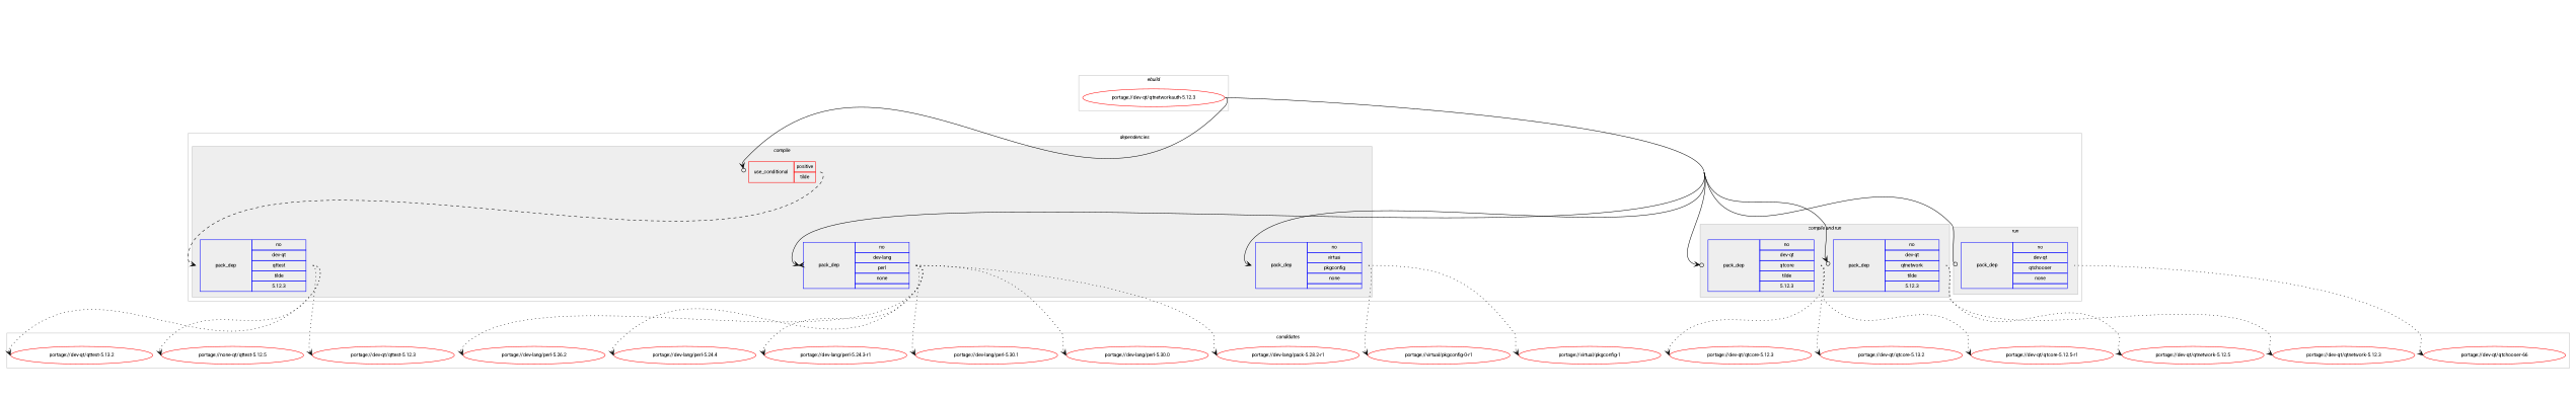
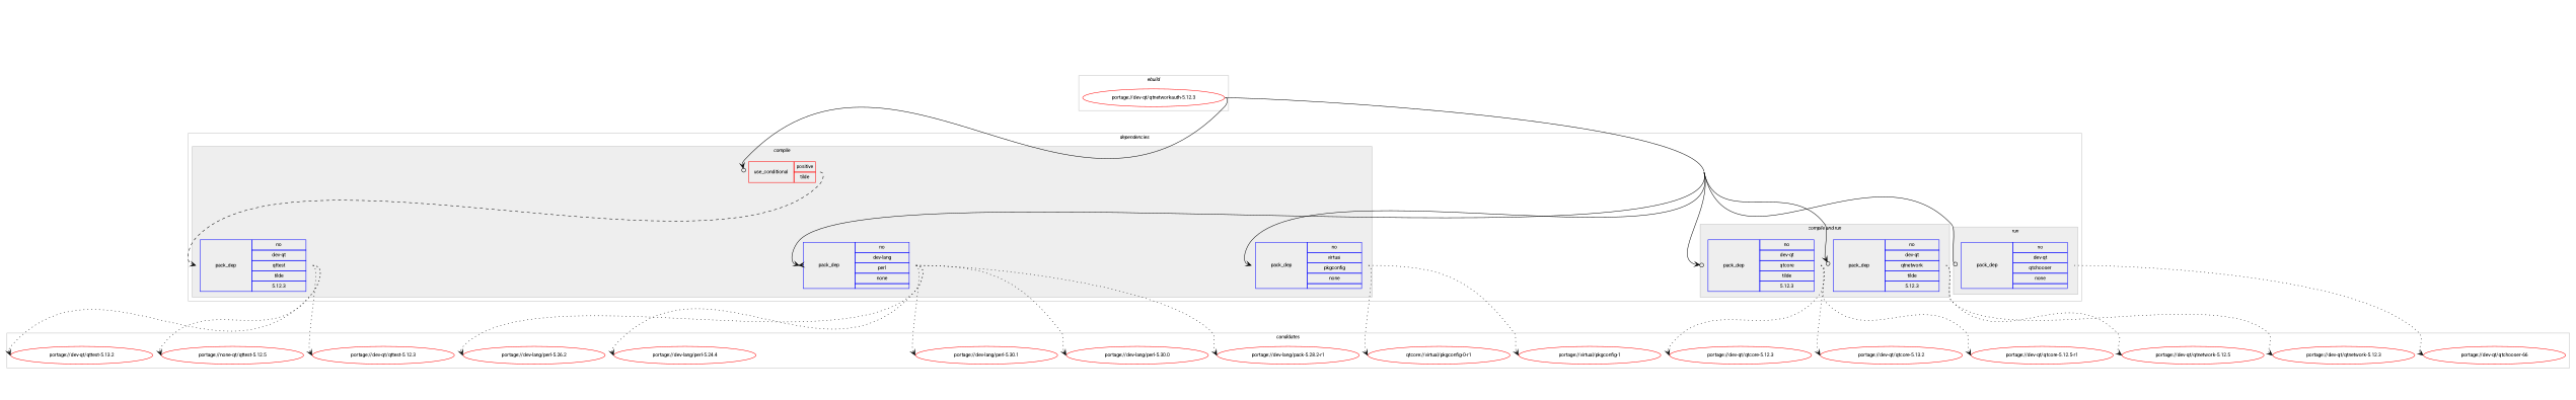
  digraph {
    compound=true
    concentrate=true
    fontname=Roboto
    fontsize=10
    newrank=true
    rankdir=TB
    ranksep=1.5
    node [color=red fontname=Roboto fontsize=10]
    edge [arrowhead=vee fontname=Roboto headport=w style=dotted tailport=e weight=100]
    n1 [label="portage://dev-qt/qtnetworkauth-5.12.3" width=4]
    n2 [color=blue label=<<TABLE BORDER="0" CELLBORDER="1" CELLSPACING="0" CELLPADDING="4" WIDTH="220"><TR><TD ROWSPAN="6" CELLPADDING="30">pack_dep</TD></TR><TR><TD WIDTH="110">no</TD></TR><TR><TD>dev-qt</TD></TR><TR><TD>qttest</TD></TR><TR><TD>tilde</TD></TR><TR><TD>5.12.3</TD></TR></TABLE>> shape=none]
    n3 [label=<<TABLE BORDER="0" CELLBORDER="1" CELLSPACING="0" CELLPADDING="4"><TR><TD ROWSPAN="3" CELLPADDING="10">use_conditional</TD></TR><TR><TD>positive</TD></TR><TR><TD>tilde</TD></TR></TABLE>> shape=none]
    n4 [color=blue label=<<TABLE BORDER="0" CELLBORDER="1" CELLSPACING="0" CELLPADDING="4" WIDTH="220"><TR><TD ROWSPAN="6" CELLPADDING="30">pack_dep</TD></TR><TR><TD WIDTH="110">no</TD></TR><TR><TD>dev-lang</TD></TR><TR><TD>perl</TD></TR><TR><TD>none</TD></TR><TR><TD></TD></TR></TABLE>> shape=none]
    n5 [color=blue label=<<TABLE BORDER="0" CELLBORDER="1" CELLSPACING="0" CELLPADDING="4" WIDTH="220"><TR><TD ROWSPAN="6" CELLPADDING="30">pack_dep</TD></TR><TR><TD WIDTH="110">no</TD></TR><TR><TD>virtual</TD></TR><TR><TD>pkgconfig</TD></TR><TR><TD>none</TD></TR><TR><TD></TD></TR></TABLE>> shape=none]
    n6 [color=blue label=<<TABLE BORDER="0" CELLBORDER="1" CELLSPACING="0" CELLPADDING="4" WIDTH="220"><TR><TD ROWSPAN="6" CELLPADDING="30">pack_dep</TD></TR><TR><TD WIDTH="110">no</TD></TR><TR><TD>dev-qt</TD></TR><TR><TD>qtcore</TD></TR><TR><TD>tilde</TD></TR><TR><TD>5.12.3</TD></TR></TABLE>> shape=none]
    n7 [color=blue label=<<TABLE BORDER="0" CELLBORDER="1" CELLSPACING="0" CELLPADDING="4" WIDTH="220"><TR><TD ROWSPAN="6" CELLPADDING="30">pack_dep</TD></TR><TR><TD WIDTH="110">no</TD></TR><TR><TD>dev-qt</TD></TR><TR><TD>qtnetwork</TD></TR><TR><TD>tilde</TD></TR><TR><TD>5.12.3</TD></TR></TABLE>> shape=none]
    n8 [color=blue label=<<TABLE BORDER="0" CELLBORDER="1" CELLSPACING="0" CELLPADDING="4" WIDTH="220"><TR><TD ROWSPAN="6" CELLPADDING="30">pack_dep</TD></TR><TR><TD WIDTH="110">no</TD></TR><TR><TD>dev-qt</TD></TR><TR><TD>qtchooser</TD></TR><TR><TD>none</TD></TR><TR><TD></TD></TR></TABLE>> shape=none]
    n9 [label="portage://dev-qt/qttest-5.12.3" width=4]
    n10 [label="portage://none-qt/qttest-5.12.5" width=4]
    n11 [label="portage://dev-qt/qttest-5.13.2" width=4]
-   n12 [label="portage://dev-lang/perl-5.24.3-r1" width=4]
    n13 [label="portage://dev-lang/perl-5.24.4" width=4]
    n14 [label="portage://dev-lang/perl-5.26.2" width=4]
    n15 [label="portage://dev-lang/pack-5.28.2-r1" width=4]
    n16 [label="portage://dev-lang/perl-5.30.0" width=4]
    n17 [label="portage://dev-lang/perl-5.30.1" width=4]
-   n18 [label="portage://virtual/pkgconfig-0-r1" width=4]
+   n18 [label="qtcore://virtual/pkgconfig-0-r1" width=4]
    n19 [label="portage://virtual/pkgconfig-1" width=4]
    n20 [label="portage://dev-qt/qtcore-5.12.3" width=4]
    n21 [label="portage://dev-qt/qtcore-5.12.5-r1" width=4]
    n22 [label="portage://dev-qt/qtcore-5.13.2" width=4]
    n23 [label="portage://dev-qt/qtnetwork-5.12.3" width=4]
    n24 [label="portage://dev-qt/qtnetwork-5.12.5" width=4]
    n25 [label="portage://dev-qt/qtchooser-66" width=4]
    subgraph cluster_1 {
      color=gray
      label=<<i>ebuild</i>>
      rank=same
      n1
    }
    subgraph cluster_2 {
      color=gray
      label=<<i>dependencies</i>>
      subgraph cluster_3 {
        color=gray
        fillcolor="#eeeeee"
        label=<<i>compile</i>>
        style=filled
        subgraph sub_4 {
          color=gray
          fillcolor="#eeeeee"
          label=<<i>compile</i>>
          style=filled
          n3
          subgraph sub_5 {
            color=gray
            fillcolor="#eeeeee"
            label=<<i>compile</i>>
            style=filled
            n2
          }
        }
        subgraph sub_6 {
          color=gray
          fillcolor="#eeeeee"
          label=<<i>compile</i>>
          style=filled
          n4
        }
        subgraph sub_7 {
          color=gray
          fillcolor="#eeeeee"
          label=<<i>compile</i>>
          style=filled
          n5
        }
      }
      subgraph cluster_8 {
        color=gray
        fillcolor="#eeeeee"
        label=<<i>compile and run</i>>
        style=filled
        subgraph sub_9 {
          color=gray
          fillcolor="#eeeeee"
          label=<<i>compile and run</i>>
          style=filled
          n6
        }
        subgraph sub_10 {
          color=gray
          fillcolor="#eeeeee"
          label=<<i>compile and run</i>>
          style=filled
          n7
        }
      }
      subgraph cluster_11 {
        color=gray
        fillcolor="#eeeeee"
        label=<<i>run</i>>
        style=filled
        subgraph sub_12 {
          color=gray
          fillcolor="#eeeeee"
          label=<<i>run</i>>
          style=filled
          n8
        }
      }
    }
    subgraph cluster_13 {
      color=gray
      label=<<i>candidates</i>>
      rank=same
      subgraph sub_14 {
        color=black
        label=<<i>candidates</i>>
        nodesep=1
        rank=same
        n9
        n10
        n11
      }
      subgraph sub_15 {
        color=black
        label=<<i>candidates</i>>
        nodesep=1
        rank=same
-       n12
        n13
        n14
        n15
        n16
        n17
      }
      subgraph sub_16 {
        color=black
        label=<<i>candidates</i>>
        nodesep=1
        rank=same
        n18
        n19
      }
      subgraph sub_17 {
        color=black
        label=<<i>candidates</i>>
        nodesep=1
        rank=same
        n20
        n21
        n22
      }
      subgraph sub_18 {
        color=black
        label=<<i>candidates</i>>
        nodesep=1
        rank=same
        n23
        n24
      }
      subgraph sub_19 {
        color=black
        label=<<i>candidates</i>>
        nodesep=1
        rank=same
        n25
      }
    }
    n1 -> n3 [arrowhead=odotvee style=solid weight=20]
    n1 -> n4 [style=solid weight=20]
    n1 -> n5 [style=solid weight=20]
    n1 -> n6 [arrowhead=odotvee style=solid weight=20]
    n1 -> n7 [arrowhead=odotvee style=solid weight=20]
    n1 -> n8 [arrowhead=odot style=solid weight=20]
    n2 -> n9
    n2 -> n10
    n2 -> n11
    n3 -> n2 [style=dashed weight=20]
-   n4 -> n12
    n4 -> n13
    n4 -> n14
    n4 -> n15
    n4 -> n16
    n4 -> n17
    n5 -> n18
    n5 -> n19
    n6 -> n20
    n6 -> n21
    n6 -> n22
    n7 -> n23
    n7 -> n24
    n8 -> n25
  }
